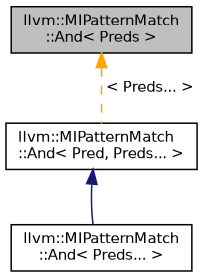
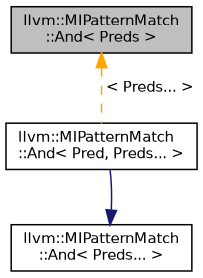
  digraph {
    node [color=black fontname=Helvetica fontsize=10 shape=record]
    edge [dir=back fontname=Helvetica fontsize=10 labelfontname=Helvetica labelfontsize=10]
    n1 [fillcolor=grey75 fontcolor=black height=0.2 label="llvm::MIPatternMatch\l::And\< Preds \>" style=filled width=0.4]
    n2 [height=0.2 label="llvm::MIPatternMatch\l::And\< Pred, Preds... \>" width=0.4]
    n3 [height=0.2 label="llvm::MIPatternMatch\l::And\< Preds... \>" width=0.4]
    n1 -> n2 [color=orange label=" \< Preds... \>" style=dashed]
-   n2 -> n3 [color=midnightblue style=solid]
+   n3 -> n2 [color=midnightblue style=solid]
  }
